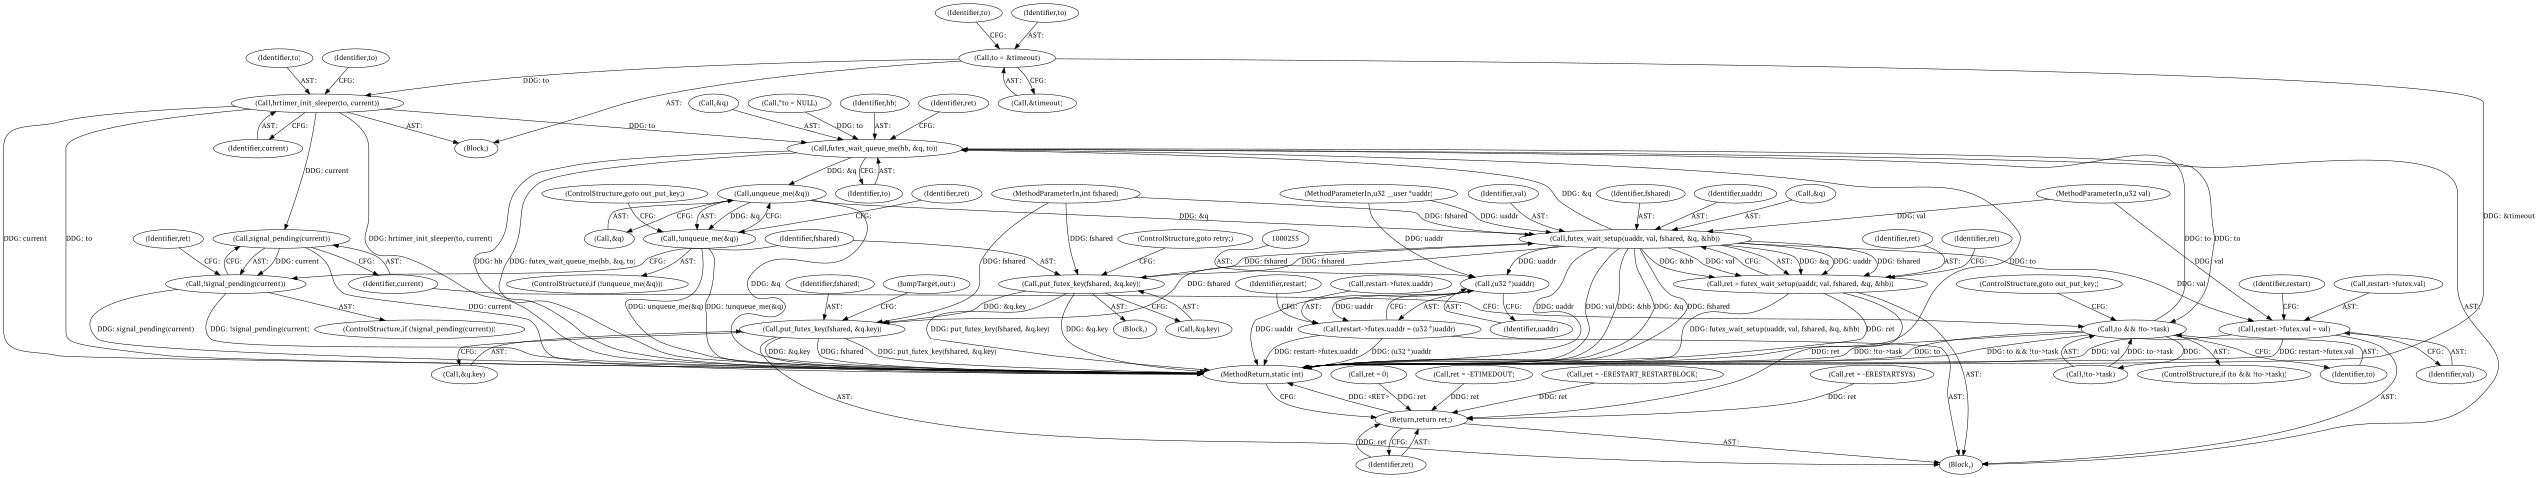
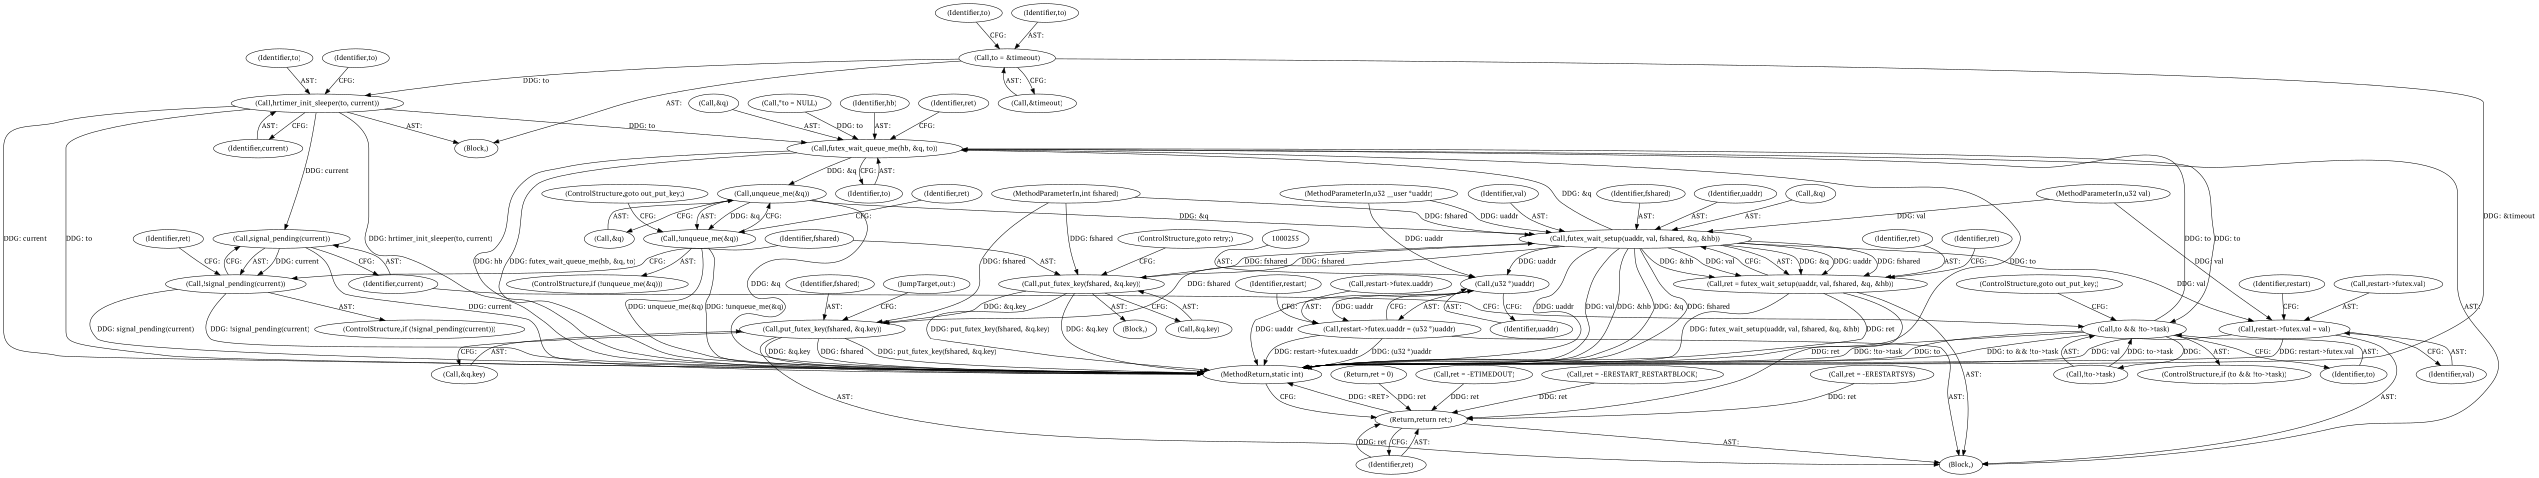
  digraph {
    fontname="PT Serif"
    node [fontname="PT Serif"]
    edge [fontname="PT Serif"]
    n1 [label="(Call,hrtimer_init_sleeper(to, current))"]
    n2 [label="(Call,futex_wait_queue_me(hb, &q, to))"]
    n3 [label="(Call,signal_pending(current))"]
    n4 [label="(Block,)"]
    n5 [label="(Identifier,current)"]
    n6 [label="(MethodReturn,static int)"]
    n7 [label="(Call,unqueue_me(&q))"]
    n8 [label="(Call,to && !to->task)"]
    n9 [label="(Block,)"]
    n10 [label="(Identifier,to)"]
    n11 [label="(Call,!signal_pending(current))"]
    n12 [label="(Identifier,current)"]
    n13 [label="(Return,return ret;)"]
    n14 [label="(Call,to = &timeout)"]
    n15 [label="(Call,&timeout)"]
    n16 [label="(Call,futex_wait_setup(uaddr, val, fshared, &q, &hb))"]
    n17 [label="(Call,!unqueue_me(&q))"]
    n18 [label="(Call,&q)"]
    n19 [label="(Identifier,to)"]
    n20 [label="(Call,!to->task)"]
    n21 [label="(ControlStructure,if (to && !to->task))"]
    n22 [label="(Call,ret = futex_wait_setup(uaddr, val, fshared, &q, &hb))"]
    n23 [label="(Call,put_futex_key(fshared, &q.key))"]
    n24 [label="(Call,put_futex_key(fshared, &q.key))"]
    n25 [label="(Call,(u32 *)uaddr)"]
    n26 [label="(Call,restart->futex.val = val)"]
    n27 [label="(ControlStructure,if (!unqueue_me(&q)))"]
    n28 [label="(Block,)"]
    n29 [label="(Call,&q.key)"]
    n30 [label="(Call,&q.key)"]
    n31 [label="(Call,restart->futex.uaddr = (u32 *)uaddr)"]
    n32 [label="(Identifier,uaddr)"]
    n33 [label="(Identifier,val)"]
    n34 [label="(Identifier,ret)"]
    n35 [label="(ControlStructure,if (!signal_pending(current)))"]
    n36 [label="(Call,&q)"]
    n37 [label="(Identifier,fshared)"]
    n38 [label="(Identifier,restart)"]
    n39 [label="(Identifier,to)"]
    n40 [label="(Identifier,fshared)"]
    n41 [label="(Identifier,to)"]
    n42 [label="(Call,*to = NULL)"]
    n43 [label="(ControlStructure,goto out_put_key;)"]
    n44 [label="(MethodParameterIn,int fshared)"]
    n45 [label="(MethodParameterIn,u32 __user *uaddr)"]
    n46 [label="(Call,restart->futex.val)"]
    n47 [label="(Identifier,ret)"]
    n48 [label="(Identifier,to)"]
    n49 [label="(Call,restart->futex.uaddr)"]
    n50 [label="(Identifier,ret)"]
    n51 [label="(Identifier,ret)"]
    n52 [label="(Identifier,restart)"]
    n53 [label="(Identifier,uaddr)"]
    n54 [label="(Identifier,hb)"]
    n55 [label="(Call,&q)"]
    n56 [label="(MethodParameterIn,u32 val)"]
-   n57 [label="(Call,ret = 0)"]
+   n57 [label="(Return,ret = 0)"]
    n58 [label="(Identifier,fshared)"]
    n59 [label="(ControlStructure,goto retry;)"]
    n60 [label="(Call,ret = -ETIMEDOUT)"]
    n61 [label="(ControlStructure,goto out_put_key;)"]
    n62 [label="(Identifier,val)"]
    n63 [label="(Identifier,ret)"]
    n64 [label="(Identifier,ret)"]
    n65 [label="(Call,ret = -ERESTART_RESTARTBLOCK)"]
    n66 [label="(JumpTarget,out:)"]
    n67 [label="(Identifier,to)"]
    n68 [label="(Call,ret = -ERESTARTSYS)"]
    1000255
    n1 -> n2 [label="DDG: to"]
    n1 -> n3 [label="DDG: current"]
    n1 -> n4 [label="AST: "]
    n1 -> n5 [label="CFG: "]
    n1 -> n6 [label="DDG: hrtimer_init_sleeper(to, current)"]
    n1 -> n6 [label="DDG: current"]
    n1 -> n6 [label="DDG: to"]
    n2 -> n6 [label="DDG: to"]
    n2 -> n6 [label="DDG: futex_wait_queue_me(hb, &q, to)"]
    n2 -> n6 [label="DDG: hb"]
    n2 -> n7 [label="DDG: &q"]
    n2 -> n8 [label="DDG: to"]
    n2 -> n9 [label="AST: "]
    n2 -> n10 [label="CFG: "]
    n3 -> n6 [label="DDG: current"]
    n3 -> n11 [label="AST: "]
    n3 -> n11 [label="DDG: current"]
    n3 -> n12 [label="CFG: "]
    n5 -> n1 [label="AST: "]
    n6 -> n13 [label="CFG: "]
    n7 -> n6 [label="DDG: &q"]
    n7 -> n16 [label="DDG: &q"]
    n7 -> n17 [label="AST: "]
    n7 -> n17 [label="DDG: &q"]
    n7 -> n18 [label="CFG: "]
    n8 -> n2 [label="DDG: to"]
    n8 -> n6 [label="DDG: to && !to->task"]
    n8 -> n6 [label="DDG: !to->task"]
    n8 -> n6 [label="DDG: to"]
    n8 -> n19 [label="CFG: "]
    n8 -> n20 [label="DDG: "]
    n8 -> n21 [label="AST: "]
    n10 -> n2 [label="AST: "]
    n11 -> n3 [label="CFG: "]
    n11 -> n6 [label="DDG: signal_pending(current)"]
    n11 -> n6 [label="DDG: !signal_pending(current)"]
    n11 -> n35 [label="AST: "]
    n12 -> n3 [label="AST: "]
    n12 -> n8 [label="CFG: "]
    n13 -> n6 [label="DDG: <RET>"]
    n13 -> n9 [label="AST: "]
    n13 -> n34 [label="CFG: "]
    n14 -> n1 [label="DDG: to"]
    n14 -> n4 [label="AST: "]
    n14 -> n6 [label="DDG: &timeout"]
    n14 -> n15 [label="CFG: "]
    n15 -> n14 [label="AST: "]
    n16 -> n2 [label="DDG: &q"]
    n16 -> n6 [label="DDG: uaddr"]
    n16 -> n6 [label="DDG: val"]
    n16 -> n6 [label="DDG: &hb"]
    n16 -> n6 [label="DDG: &q"]
    n16 -> n6 [label="DDG: fshared"]
    n16 -> n22 [label="AST: "]
    n16 -> n22 [label="DDG: &q"]
    n16 -> n22 [label="DDG: uaddr"]
    n16 -> n22 [label="DDG: fshared"]
    n16 -> n22 [label="DDG: &hb"]
    n16 -> n22 [label="DDG: val"]
    n16 -> n23 [label="DDG: fshared"]
    n16 -> n24 [label="DDG: fshared"]
    n16 -> n25 [label="DDG: uaddr"]
    n16 -> n26 [label="DDG: val"]
    n17 -> n6 [label="DDG: !unqueue_me(&q)"]
    n17 -> n6 [label="DDG: unqueue_me(&q)"]
    n17 -> n7 [label="CFG: "]
    n17 -> n27 [label="AST: "]
    n18 -> n7 [label="AST: "]
    n19 -> n8 [label="AST: "]
    n20 -> n8 [label="AST: "]
    n20 -> n8 [label="DDG: to->task"]
    n22 -> n6 [label="DDG: ret"]
    n22 -> n6 [label="DDG: futex_wait_setup(uaddr, val, fshared, &q, &hb)"]
    n22 -> n9 [label="AST: "]
    n22 -> n13 [label="DDG: ret"]
    n22 -> n16 [label="CFG: "]
    n23 -> n6 [label="DDG: put_futex_key(fshared, &q.key)"]
    n23 -> n6 [label="DDG: &q.key"]
    n23 -> n16 [label="DDG: fshared"]
    n23 -> n24 [label="DDG: &q.key"]
    n23 -> n28 [label="AST: "]
    n23 -> n29 [label="CFG: "]
    n24 -> n6 [label="DDG: put_futex_key(fshared, &q.key)"]
    n24 -> n6 [label="DDG: &q.key"]
    n24 -> n6 [label="DDG: fshared"]
    n24 -> n9 [label="AST: "]
    n24 -> n30 [label="CFG: "]
    n25 -> n6 [label="DDG: uaddr"]
    n25 -> n31 [label="AST: "]
    n25 -> n31 [label="DDG: uaddr"]
    n25 -> n32 [label="CFG: "]
    n26 -> n6 [label="DDG: val"]
    n26 -> n6 [label="DDG: restart->futex.val"]
    n26 -> n9 [label="AST: "]
    n26 -> n33 [label="CFG: "]
    n29 -> n23 [label="AST: "]
    n30 -> n24 [label="AST: "]
    n31 -> n6 [label="DDG: (u32 *)uaddr"]
    n31 -> n6 [label="DDG: restart->futex.uaddr"]
    n31 -> n9 [label="AST: "]
    n31 -> n25 [label="CFG: "]
    n32 -> n25 [label="AST: "]
    n33 -> n26 [label="AST: "]
    n34 -> n13 [label="AST: "]
    n34 -> n13 [label="DDG: ret"]
    n36 -> n2 [label="AST: "]
    n37 -> n16 [label="AST: "]
    n38 -> n26 [label="CFG: "]
    n39 -> n1 [label="CFG: "]
    n40 -> n24 [label="AST: "]
    n41 -> n1 [label="AST: "]
    n42 -> n2 [label="DDG: to"]
    n43 -> n8 [label="CFG: "]
    n44 -> n16 [label="DDG: fshared"]
    n44 -> n23 [label="DDG: fshared"]
    n44 -> n24 [label="DDG: fshared"]
    n45 -> n16 [label="DDG: uaddr"]
    n45 -> n25 [label="DDG: uaddr"]
    n46 -> n26 [label="AST: "]
    n47 -> n11 [label="CFG: "]
    n48 -> n14 [label="CFG: "]
    n49 -> n31 [label="AST: "]
    n50 -> n22 [label="CFG: "]
    n51 -> n17 [label="CFG: "]
    n52 -> n31 [label="CFG: "]
    n53 -> n16 [label="AST: "]
    n54 -> n2 [label="AST: "]
    n55 -> n16 [label="AST: "]
    n56 -> n16 [label="DDG: val"]
    n56 -> n26 [label="DDG: val"]
    n57 -> n13 [label="DDG: ret"]
    n58 -> n11 [label="CFG: "]
    n58 -> n23 [label="AST: "]
    n59 -> n23 [label="CFG: "]
    n60 -> n13 [label="DDG: ret"]
    n61 -> n17 [label="CFG: "]
    n62 -> n16 [label="AST: "]
    n63 -> n2 [label="CFG: "]
    n64 -> n22 [label="AST: "]
    n65 -> n13 [label="DDG: ret"]
    n66 -> n24 [label="CFG: "]
    n67 -> n14 [label="AST: "]
    n68 -> n13 [label="DDG: ret"]
    1000255 -> n25 [label="AST: "]
  }
